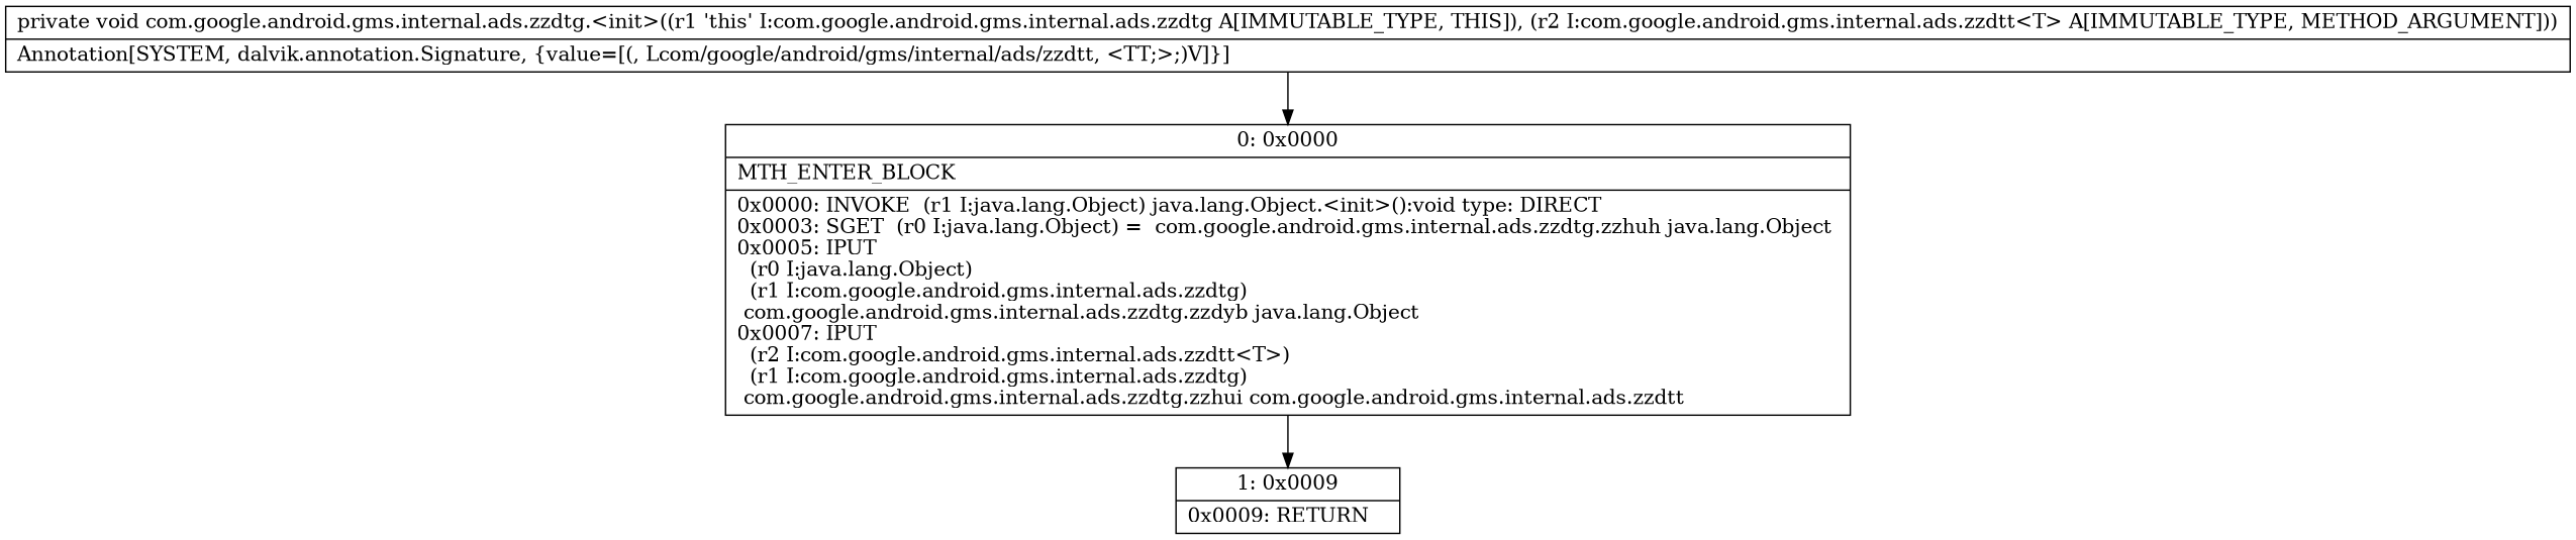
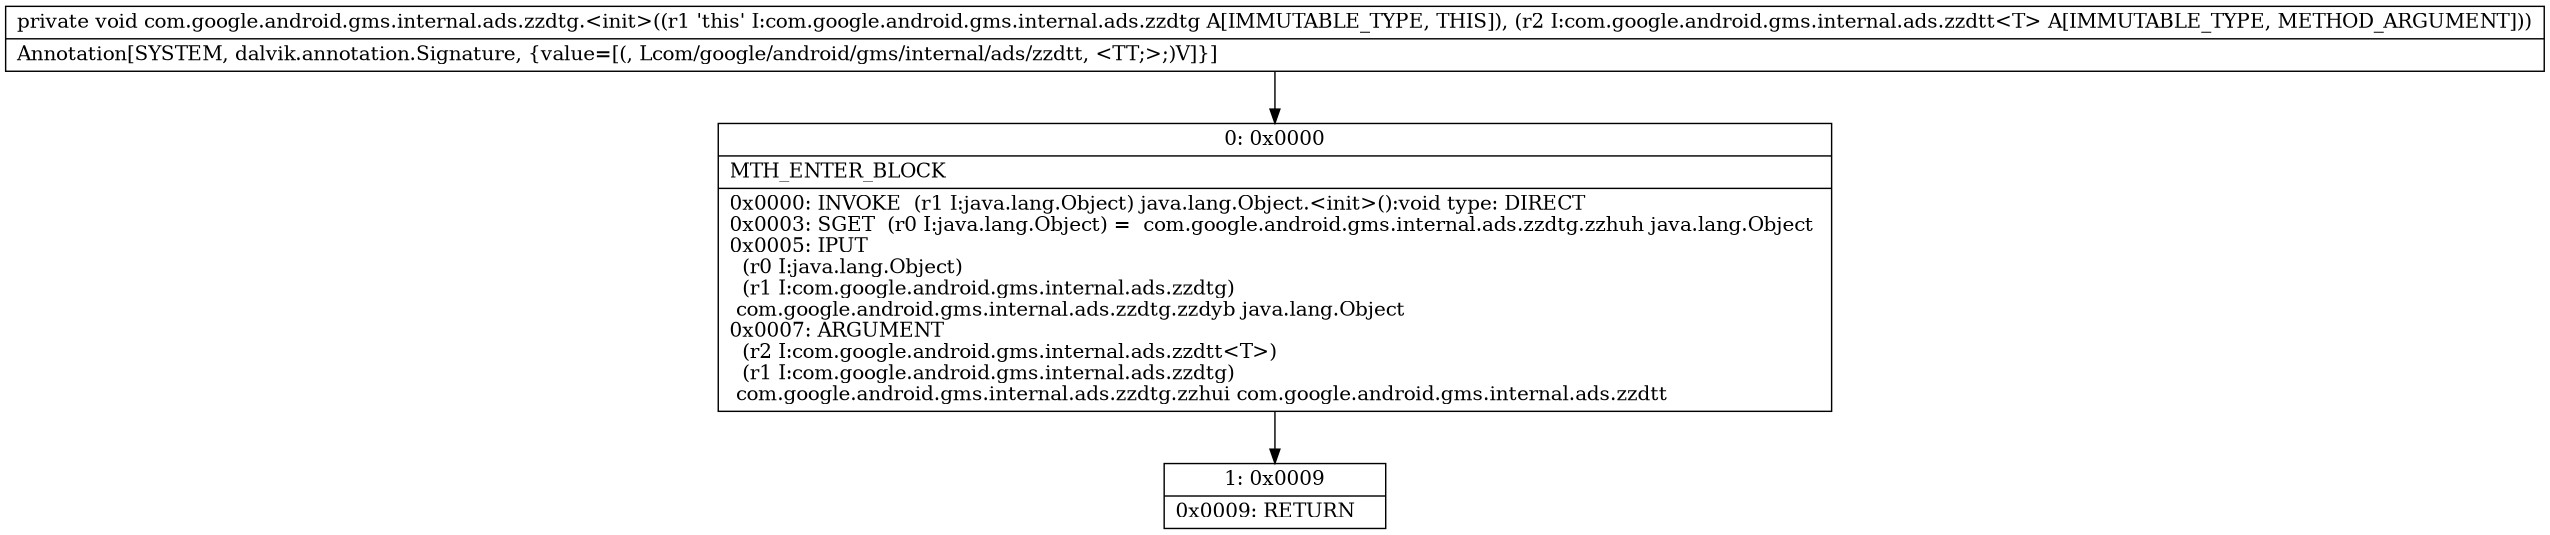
  digraph {
    node [shape=record]
-   n1 [label="{0\:\ 0x0000|MTH_ENTER_BLOCK\l|0x0000: INVOKE  (r1 I:java.lang.Object) java.lang.Object.\<init\>():void type: DIRECT \l0x0003: SGET  (r0 I:java.lang.Object) =  com.google.android.gms.internal.ads.zzdtg.zzhuh java.lang.Object \l0x0005: IPUT  \l  (r0 I:java.lang.Object)\l  (r1 I:com.google.android.gms.internal.ads.zzdtg)\l com.google.android.gms.internal.ads.zzdtg.zzdyb java.lang.Object \l0x0007: IPUT  \l  (r2 I:com.google.android.gms.internal.ads.zzdtt\<T\>)\l  (r1 I:com.google.android.gms.internal.ads.zzdtg)\l com.google.android.gms.internal.ads.zzdtg.zzhui com.google.android.gms.internal.ads.zzdtt \l}"]
+   n1 [label="{0\:\ 0x0000|MTH_ENTER_BLOCK\l|0x0000: INVOKE  (r1 I:java.lang.Object) java.lang.Object.\<init\>():void type: DIRECT \l0x0003: SGET  (r0 I:java.lang.Object) =  com.google.android.gms.internal.ads.zzdtg.zzhuh java.lang.Object \l0x0005: IPUT  \l  (r0 I:java.lang.Object)\l  (r1 I:com.google.android.gms.internal.ads.zzdtg)\l com.google.android.gms.internal.ads.zzdtg.zzdyb java.lang.Object \l0x0007: ARGUMENT  \l  (r2 I:com.google.android.gms.internal.ads.zzdtt\<T\>)\l  (r1 I:com.google.android.gms.internal.ads.zzdtg)\l com.google.android.gms.internal.ads.zzdtg.zzhui com.google.android.gms.internal.ads.zzdtt \l}"]
    n2 [label="{1\:\ 0x0009|0x0009: RETURN   \l}"]
    n3 [label="{private void com.google.android.gms.internal.ads.zzdtg.\<init\>((r1 'this' I:com.google.android.gms.internal.ads.zzdtg A[IMMUTABLE_TYPE, THIS]), (r2 I:com.google.android.gms.internal.ads.zzdtt\<T\> A[IMMUTABLE_TYPE, METHOD_ARGUMENT]))  | Annotation[SYSTEM, dalvik.annotation.Signature, \{value=[(, Lcom\/google\/android\/gms\/internal\/ads\/zzdtt, \<TT;\>;)V]\}]\l}"]
    n1 -> n2
    n3 -> n1
  }
